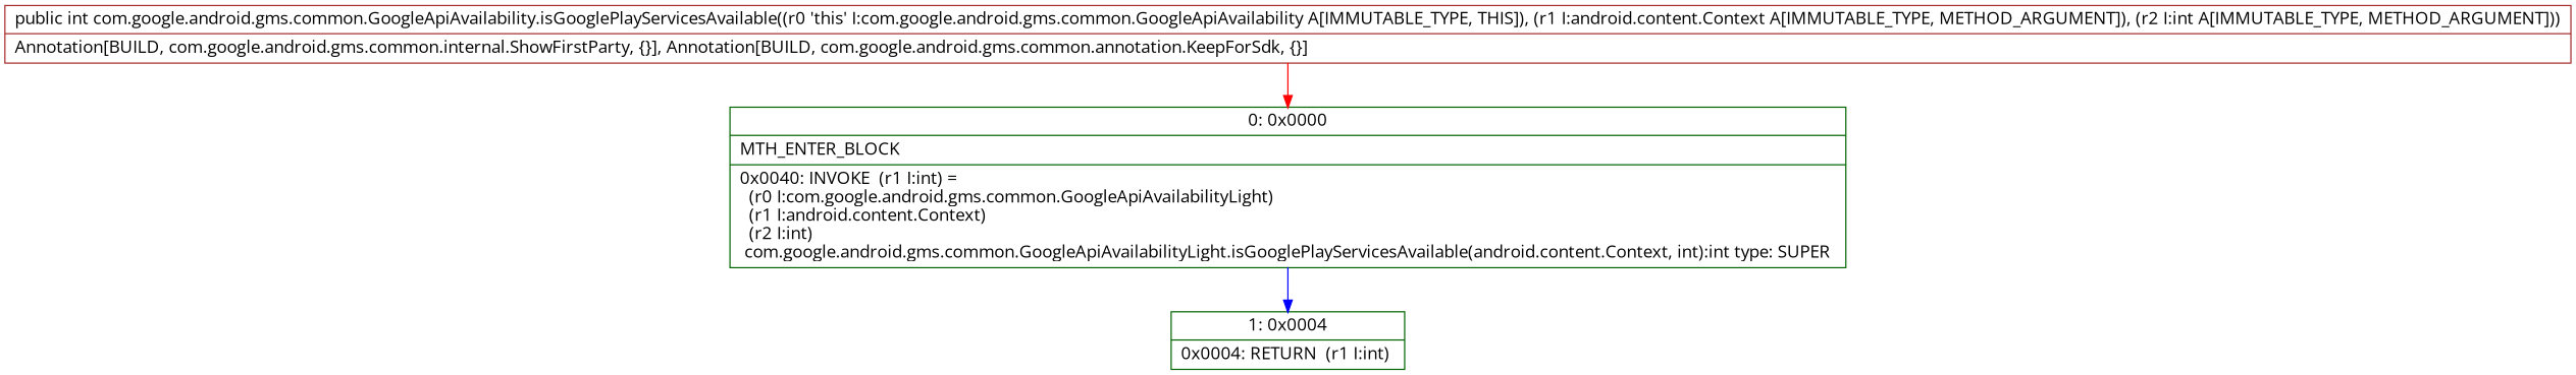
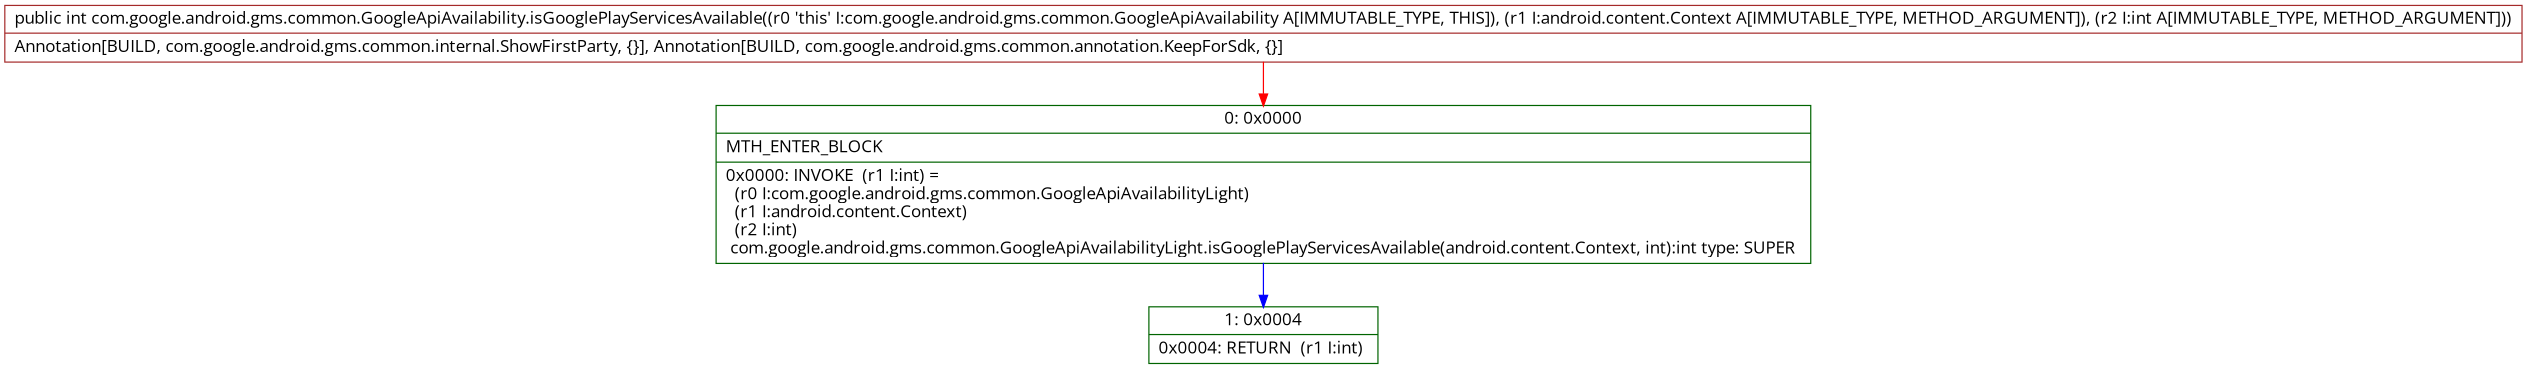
  digraph {
    fontname="Open Sans"
    node [shape=record color=darkgreen fontname="Open Sans"]
    edge [fontname="Open Sans"]
-   n1 [label="{0\:\ 0x0000|MTH_ENTER_BLOCK\l|0x0040: INVOKE  (r1 I:int) = \l  (r0 I:com.google.android.gms.common.GoogleApiAvailabilityLight)\l  (r1 I:android.content.Context)\l  (r2 I:int)\l com.google.android.gms.common.GoogleApiAvailabilityLight.isGooglePlayServicesAvailable(android.content.Context, int):int type: SUPER \l}"]
+   n1 [label="{0\:\ 0x0000|MTH_ENTER_BLOCK\l|0x0000: INVOKE  (r1 I:int) = \l  (r0 I:com.google.android.gms.common.GoogleApiAvailabilityLight)\l  (r1 I:android.content.Context)\l  (r2 I:int)\l com.google.android.gms.common.GoogleApiAvailabilityLight.isGooglePlayServicesAvailable(android.content.Context, int):int type: SUPER \l}"]
    n2 [label="{1\:\ 0x0004|0x0004: RETURN  (r1 I:int) \l}"]
    n3 [label="{public int com.google.android.gms.common.GoogleApiAvailability.isGooglePlayServicesAvailable((r0 'this' I:com.google.android.gms.common.GoogleApiAvailability A[IMMUTABLE_TYPE, THIS]), (r1 I:android.content.Context A[IMMUTABLE_TYPE, METHOD_ARGUMENT]), (r2 I:int A[IMMUTABLE_TYPE, METHOD_ARGUMENT]))  | Annotation[BUILD, com.google.android.gms.common.internal.ShowFirstParty, \{\}], Annotation[BUILD, com.google.android.gms.common.annotation.KeepForSdk, \{\}]\l}" color=brown]
    n1 -> n2 [color=blue]
    n3 -> n1 [color=red]
  }
